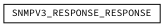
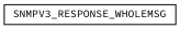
  digraph {
    rankdir=LR
    fontname="Source Code Pro"
-   n1 [color=black fillcolor=white fontname="Source Code Pro" fontsize=10 height=0.2 label=SNMPV3_RESPONSE_RESPONSE shape=record style=filled width=0.4]
+   n1 [color=black fillcolor=white fontname="Source Code Pro" fontsize=10 height=0.2 label=SNMPV3_RESPONSE_WHOLEMSG shape=record style=filled width=0.4]
  }
